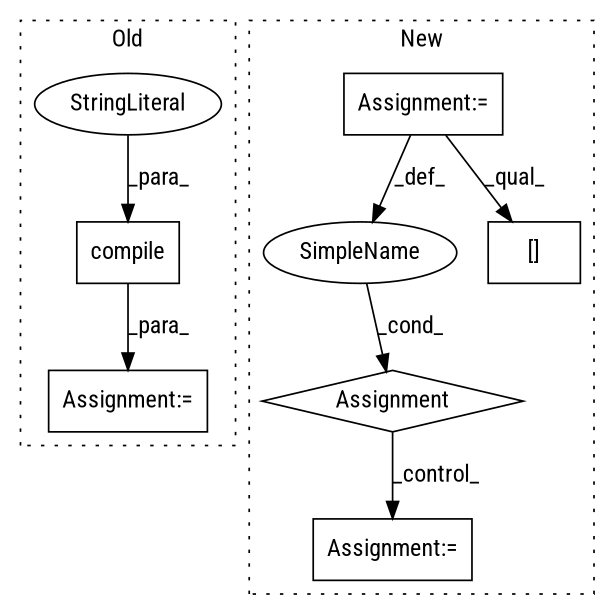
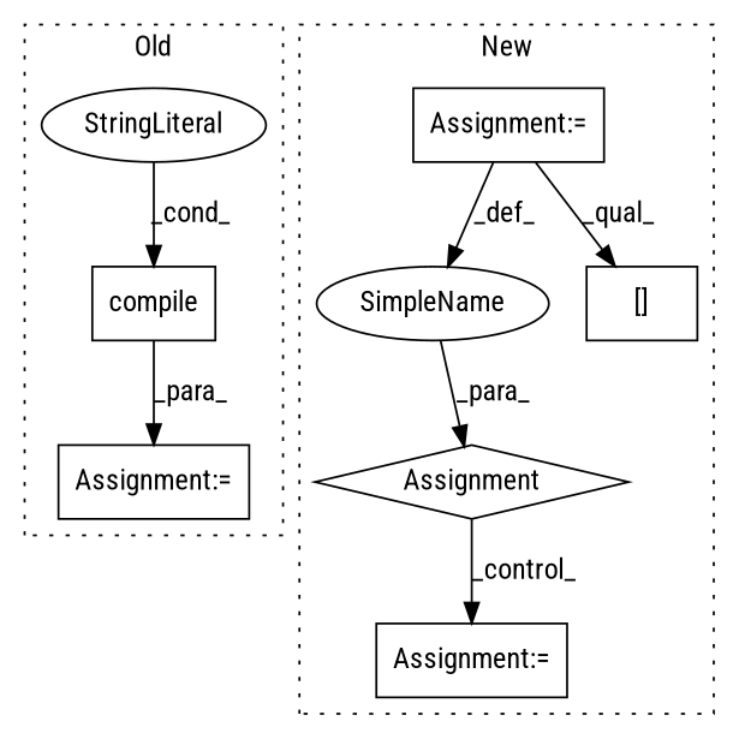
  digraph {
    fontname="Roboto Condensed"
    node [a=7 fontname="Roboto Condensed" l=1 shape=box]
    edge [fontname="Roboto Condensed"]
    n1 [a=32 l="8,1" label=compile s="599,613"]
    n2 [l=61 label="Assignment:=" s=712]
    n3 [a=45 l=6 label=StringLiteral s=607 shape=ellipse]
    n4 [a=25 l="12,2" label=Assignment s="749,776" shape=diamond]
    n5 [label="Assignment:=" s=849]
    n6 [a=42 label=SimpleName shape=ellipse l=""]
    n7 [label="Assignment:=" s=611]
    n8 [a=2 l="6,1" label="[]" s="790,802"]
    subgraph cluster_1 {
      label=Old
      style=dotted
      n1
      n2
      n3
    }
    subgraph cluster_2 {
      label=New
      style=dotted
      n4
      n5
      n6
      n7
      n8
    }
    n1 -> n2 [label=_para_]
-   n3 -> n1 [label=_para_]
+   n3 -> n1 [label=_cond_]
    n4 -> n5 [label=_control_]
-   n6 -> n4 [label=_cond_]
+   n6 -> n4 [label=_para_]
    n7 -> n6 [label=_def_]
    n7 -> n8 [label=_qual_]
  }
